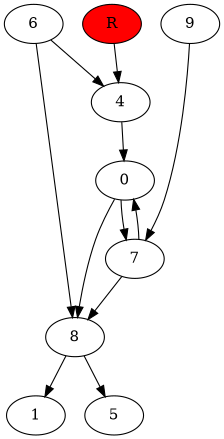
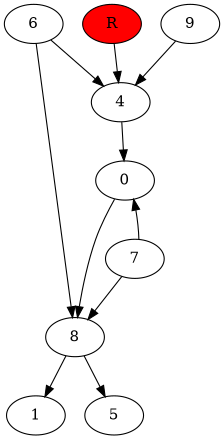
  digraph {
    n1 [label=0]
    4
    7
    8
    1
    5
    n7 [label=9]
    6
    R [fillcolor="#ff0000" style=filled]
-   n1 -> 7
    n1 -> 8
    4 -> n1
    7 -> n1
    7 -> 8
    8 -> 1
    8 -> 5
-   n7 -> 7
+   n7 -> 4
    6 -> 4
    6 -> 8
    R -> 4
  }
